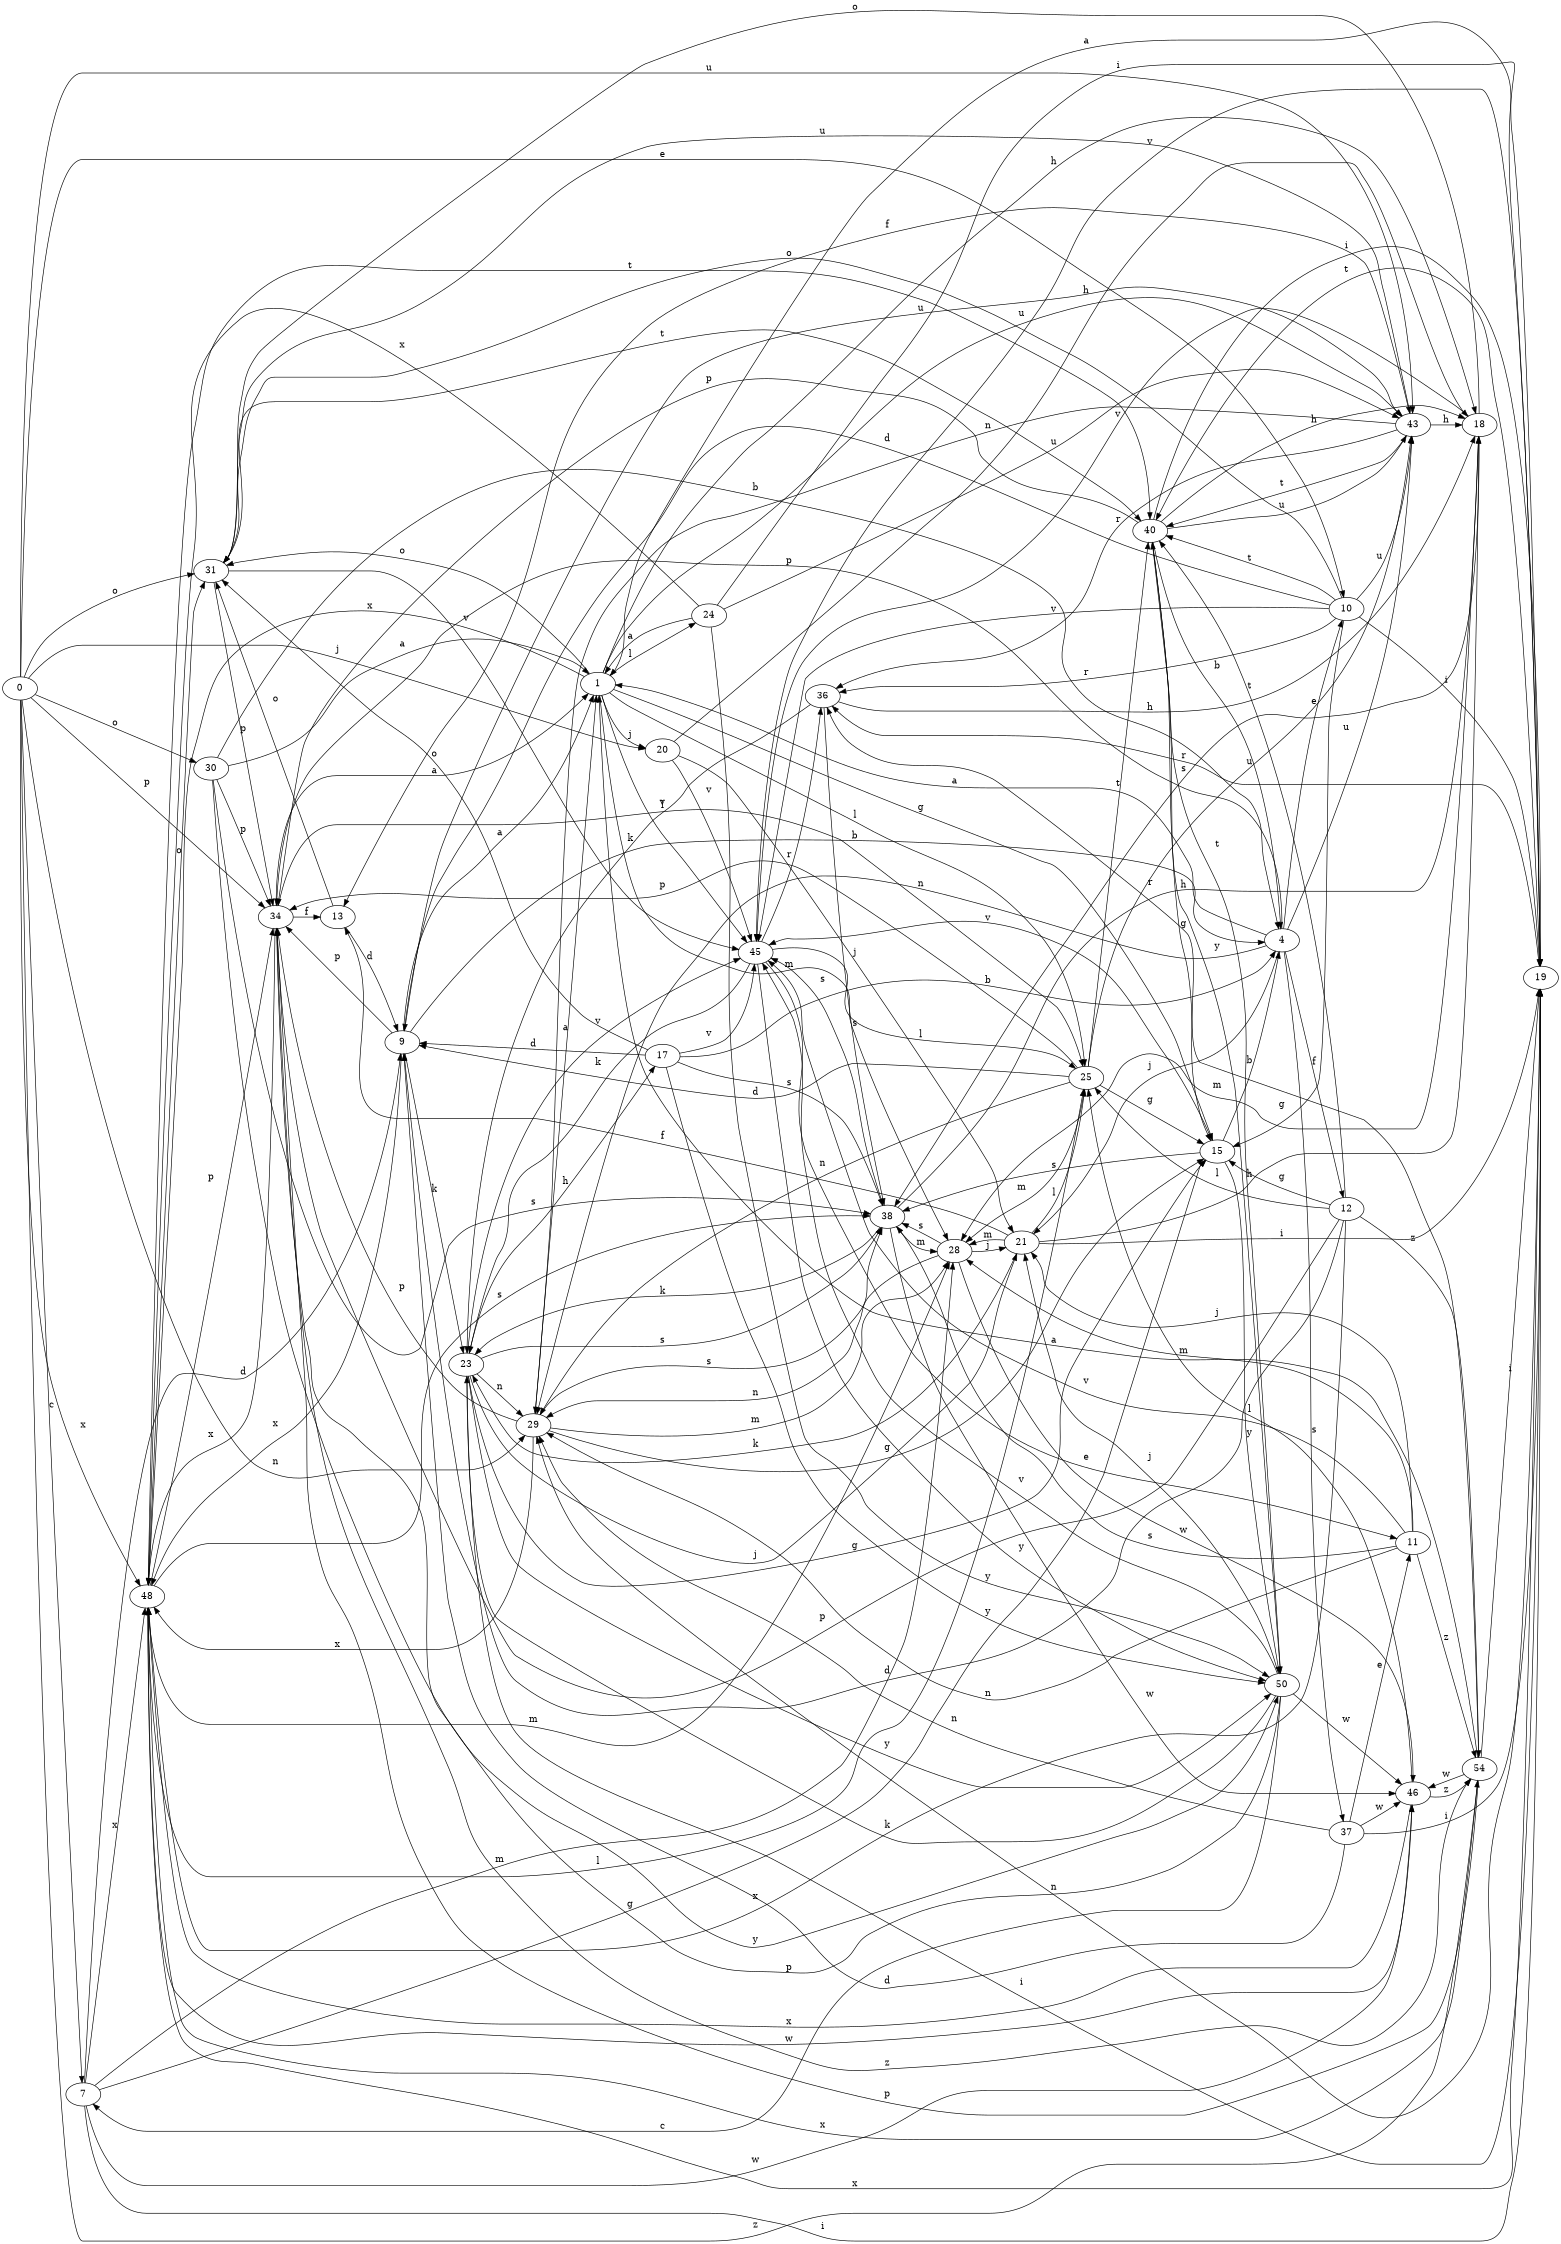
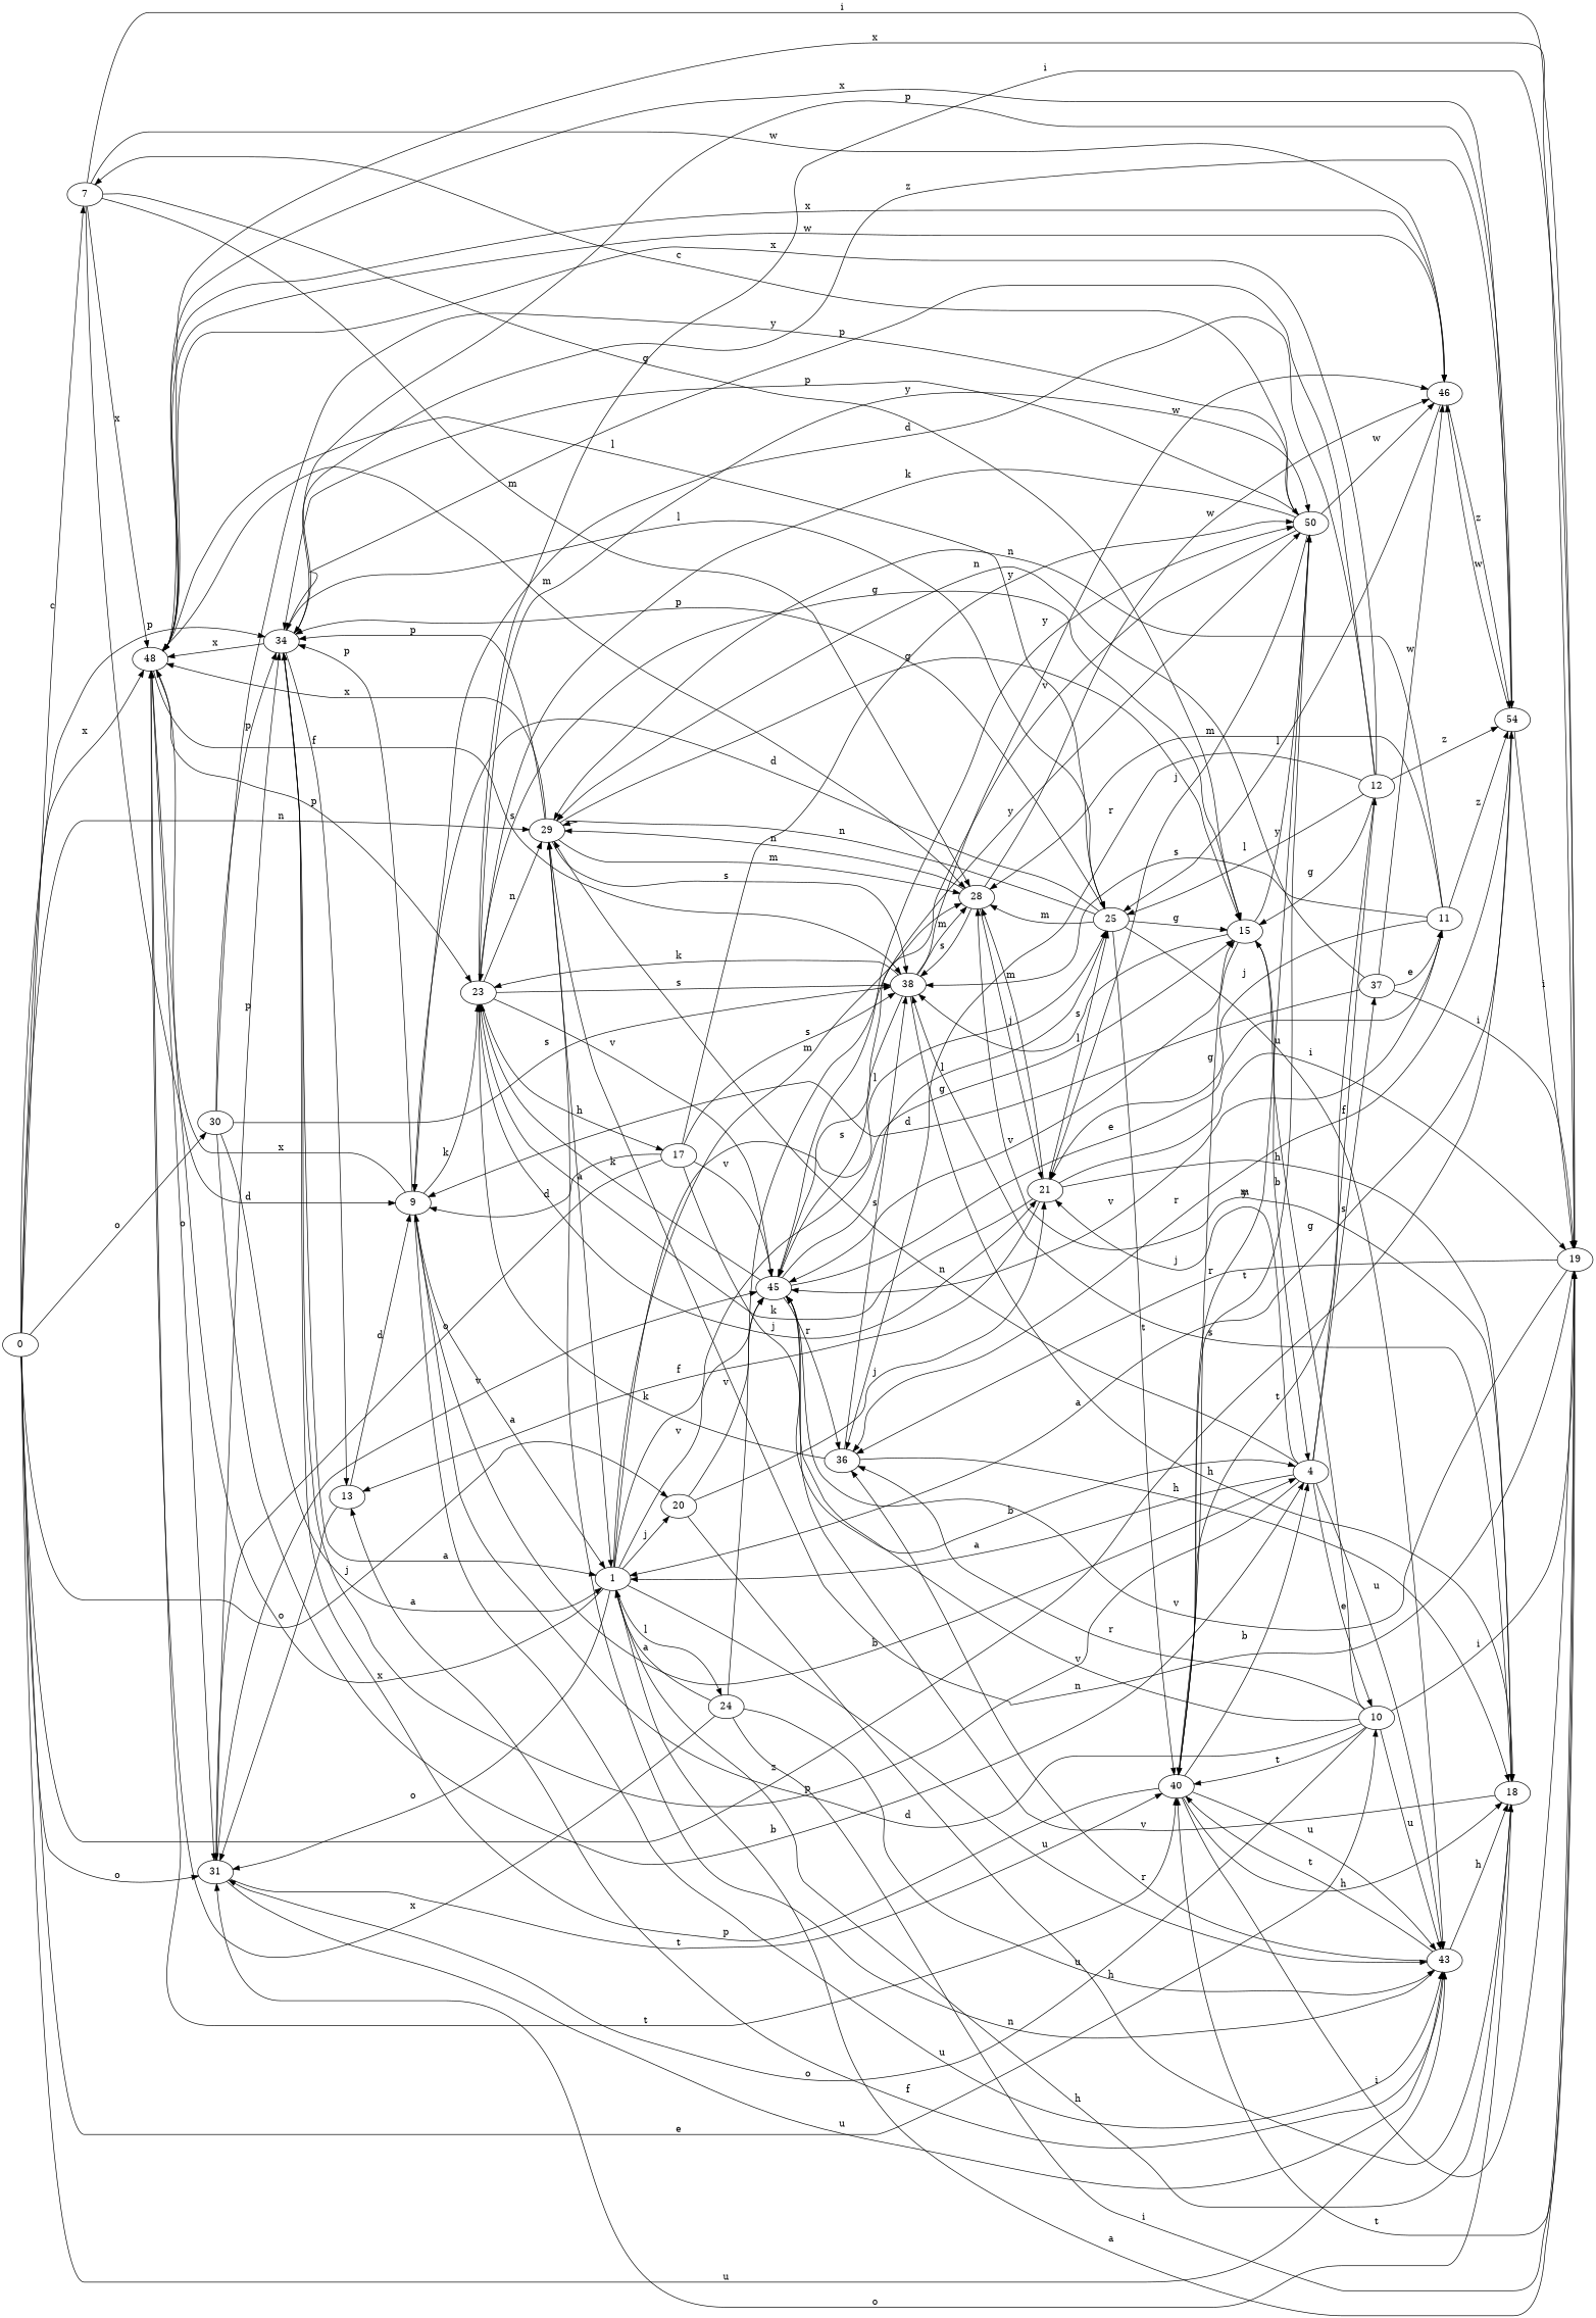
  strict digraph {
    rankdir=LR
    0
    7
    10
    20
    29
    30
    31
    34
    43
    48
    54
    15
    28
    9
    19
    46
    45
    36
    40
    17
    4
    38
    50
    18
    21
    1
    25
    13
    24
    23
    11
    12
    37
    0 -> 7 [label=c]
    0 -> 10 [label=e]
    0 -> 20 [label=j]
    0 -> 29 [label=n]
    0 -> 30 [label=o]
    0 -> 31 [label=o]
    0 -> 34 [label=p]
    0 -> 43 [label=u]
    0 -> 48 [label=x]
    0 -> 54 [label=z]
    7 -> 48 [label=x]
    7 -> 15 [label=g]
    7 -> 28 [label=m]
    7 -> 9 [label=d]
    7 -> 19 [label=i]
    7 -> 46 [label=w]
    10 -> 31 [label=o]
    10 -> 43 [label=u]
    10 -> 15 [label=g]
    10 -> 9 [label=d]
    10 -> 19 [label=i]
    10 -> 45 [label=v]
    10 -> 36 [label=r]
    10 -> 40 [label=t]
    20 -> 45 [label=v]
    20 -> 18 [label=h]
    20 -> 21 [label=j]
    29 -> 34 [label=p]
    29 -> 48 [label=x]
    29 -> 15 [label=g]
    29 -> 28 [label=m]
    29 -> 38 [label=s]
    29 -> 1 [label=a]
    30 -> 34 [label=p]
    30 -> 4 [label=b]
    30 -> 38 [label=s]
    30 -> 50 [label=y]
    30 -> 1 [label=a]
    31 -> 34 [label=p]
    31 -> 43 [label=u]
    31 -> 45 [label=v]
    31 -> 40 [label=t]
    34 -> 48 [label=x]
    34 -> 54 [label=z]
    34 -> 1 [label=a]
    34 -> 25 [label=l]
    34 -> 13 [label=f]
    43 -> 29 [label=n]
    43 -> 36 [label=r]
    43 -> 40 [label=t]
    43 -> 18 [label=h]
    43 -> 13 [label=f]
    48 -> 31 [label=o]
-   48 -> 34 [label=p]
+   48 -> 23 [label=p]
    48 -> 28 [label=m]
    48 -> 46 [label=w]
    48 -> 40 [label=t]
    48 -> 38 [label=s]
    48 -> 25 [label=l]
    54 -> 34 [label=p]
    54 -> 48 [label=x]
    54 -> 19 [label=i]
    54 -> 46 [label=w]
    54 -> 36 [label=r]
    54 -> 1 [label=a]
    15 -> 45 [label=v]
    15 -> 4 [label=b]
    15 -> 38 [label=s]
    15 -> 50 [label=y]
    28 -> 29 [label=n]
    28 -> 46 [label=w]
    28 -> 38 [label=s]
    28 -> 21 [label=j]
    9 -> 34 [label=p]
    9 -> 43 [label=u]
    9 -> 48 [label=x]
    9 -> 4 [label=b]
    9 -> 1 [label=a]
    9 -> 23 [label=k]
    19 -> 29 [label=n]
    19 -> 48 [label=x]
    19 -> 45 [label=v]
    19 -> 36 [label=r]
    19 -> 40 [label=t]
    19 -> 1 [label=a]
    46 -> 48 [label=x]
    46 -> 54 [label=z]
    46 -> 25 [label=l]
    45 -> 36 [label=r]
    45 -> 50 [label=y]
    45 -> 25 [label=l]
    45 -> 23 [label=k]
    45 -> 11 [label=e]
    36 -> 38 [label=s]
    36 -> 18 [label=h]
    36 -> 23 [label=k]
    40 -> 34 [label=p]
    40 -> 43 [label=u]
    40 -> 15 [label=g]
    40 -> 19 [label=i]
    40 -> 4 [label=b]
    40 -> 50 [label=y]
    40 -> 18 [label=h]
    17 -> 31 [label=o]
    17 -> 9 [label=d]
    17 -> 45 [label=v]
    17 -> 4 [label=b]
    17 -> 38 [label=s]
    17 -> 50 [label=y]
    4 -> 10 [label=e]
    4 -> 29 [label=n]
    4 -> 34 [label=p]
    4 -> 43 [label=u]
    4 -> 21 [label=j]
    4 -> 1 [label=a]
    4 -> 12 [label=f]
    4 -> 37 [label=s]
    38 -> 28 [label=m]
    38 -> 46 [label=w]
    38 -> 45 [label=s]
    38 -> 18 [label=h]
    38 -> 23 [label=k]
    50 -> 7 [label=c]
    50 -> 34 [label=p]
    50 -> 46 [label=w]
    50 -> 45 [label=v]
    50 -> 40 [label=t]
    50 -> 21 [label=j]
    50 -> 23 [label=k]
    18 -> 31 [label=o]
    18 -> 28 [label=m]
    18 -> 45 [label=v]
    18 -> 38 [label=s]
    21 -> 28 [label=m]
    21 -> 19 [label=i]
    21 -> 18 [label=h]
    21 -> 25 [label=l]
    21 -> 13 [label=f]
    21 -> 23 [label=k]
    1 -> 20 [label=j]
    1 -> 31 [label=o]
    1 -> 43 [label=u]
    1 -> 48 [label=x]
    1 -> 15 [label=g]
    1 -> 28 [label=m]
    1 -> 45 [label=v]
    1 -> 18 [label=h]
    1 -> 25 [label=l]
    1 -> 24 [label=l]
    25 -> 29 [label=n]
    25 -> 34 [label=p]
    25 -> 43 [label=u]
    25 -> 15 [label=g]
    25 -> 28 [label=m]
    25 -> 9 [label=d]
    25 -> 40 [label=t]
    13 -> 31 [label=o]
    13 -> 9 [label=d]
    24 -> 43 [label=u]
    24 -> 48 [label=x]
    24 -> 19 [label=i]
    24 -> 50 [label=y]
    24 -> 1 [label=a]
    23 -> 29 [label=n]
    23 -> 15 [label=g]
    23 -> 19 [label=i]
    23 -> 45 [label=v]
    23 -> 17 [label=h]
    23 -> 38 [label=s]
    23 -> 50 [label=y]
    23 -> 21 [label=j]
    11 -> 29 [label=n]
    11 -> 54 [label=z]
    11 -> 28 [label=m]
    11 -> 45 [label=v]
    11 -> 38 [label=s]
    11 -> 21 [label=j]
    12 -> 34 [label=p]
    12 -> 48 [label=x]
    12 -> 54 [label=z]
    12 -> 15 [label=g]
    12 -> 9 [label=d]
+   12 -> 36 [label=r]
    12 -> 40 [label=t]
    12 -> 25 [label=l]
    37 -> 29 [label=n]
    37 -> 9 [label=d]
    37 -> 19 [label=i]
    37 -> 46 [label=w]
    37 -> 11 [label=e]
  }
